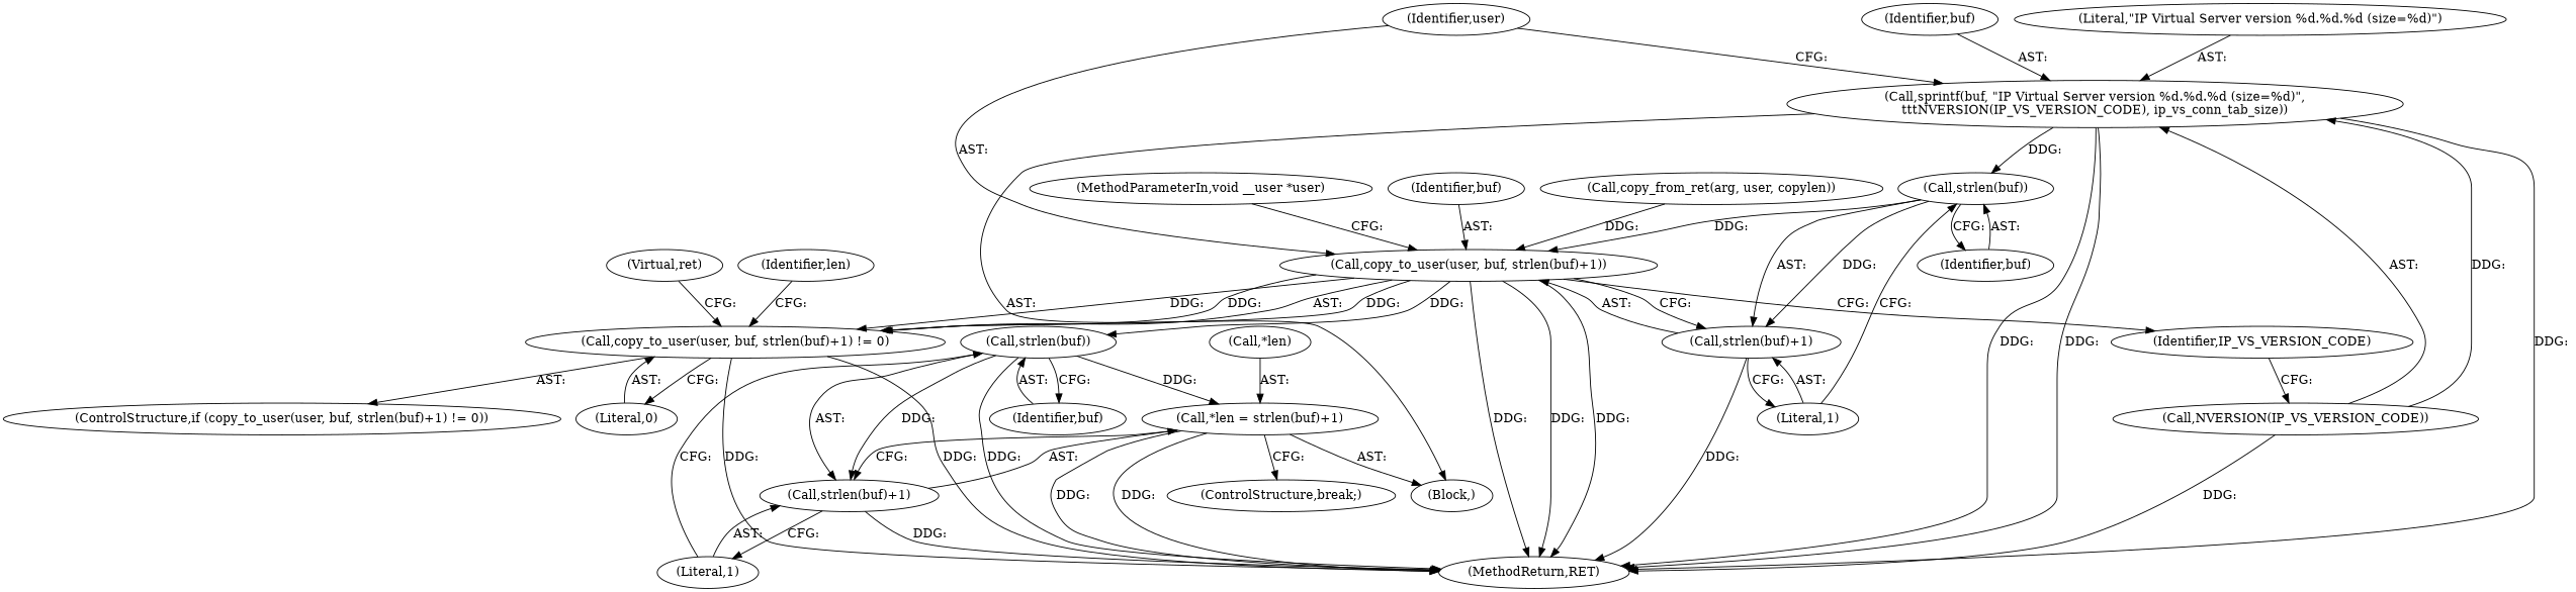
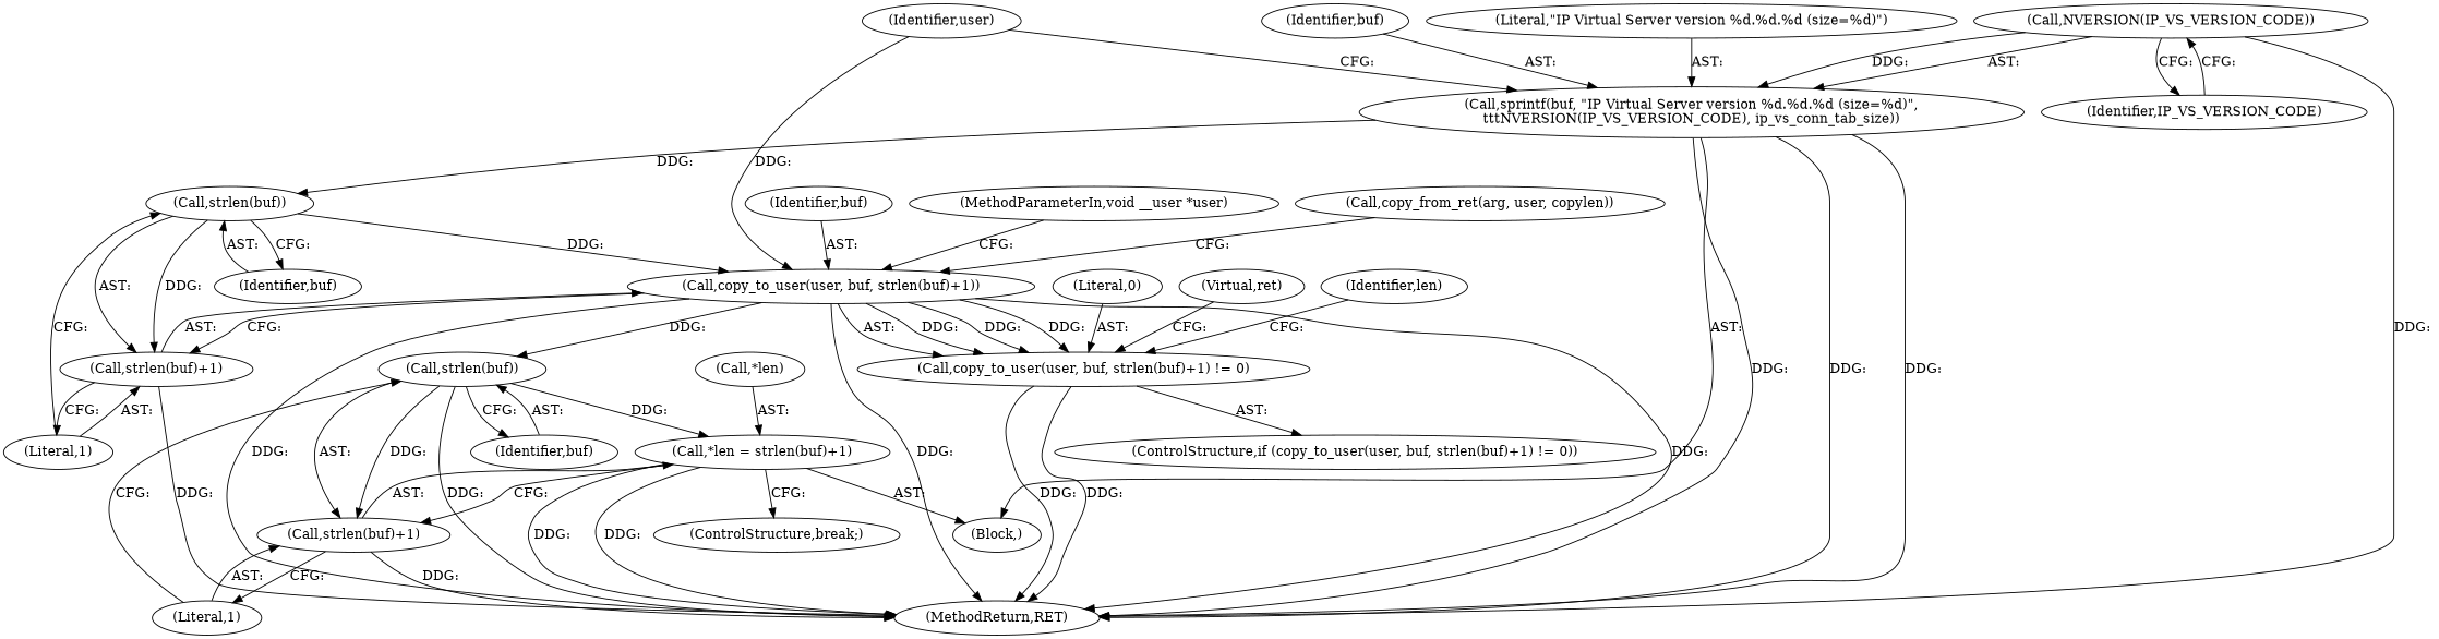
  digraph {
    n1 [label="(Call,sprintf(buf, \"IP Virtual Server version %d.%d.%d (size=%d)\",\n\t\t\tNVERSION(IP_VS_VERSION_CODE), ip_vs_conn_tab_size))"]
    n2 [label="(Call,strlen(buf))"]
    n3 [label="(MethodReturn,RET)"]
    n4 [label="(Block,)"]
    n5 [label="(Call,copy_to_user(user, buf, strlen(buf)+1))"]
    n6 [label="(Call,strlen(buf)+1)"]
    n7 [label="(Identifier,buf)"]
    n8 [label="(Call,NVERSION(IP_VS_VERSION_CODE))"]
    n9 [label="(Identifier,IP_VS_VERSION_CODE)"]
    n10 [label="(Call,copy_to_user(user, buf, strlen(buf)+1) != 0)"]
    n11 [label="(Call,strlen(buf))"]
    n12 [label="(Literal,1)"]
    n13 [label="(ControlStructure,if (copy_to_user(user, buf, strlen(buf)+1) != 0))"]
    n14 [label="(Literal,0)"]
    n15 [label="(Call,*len = strlen(buf)+1)"]
    n16 [label="(Call,strlen(buf)+1)"]
    n17 [label="(Identifier,buf)"]
    n18 [label="(ControlStructure,break;)"]
    n19 [label="(Literal,1)"]
    n20 [label="(Identifier,buf)"]
    n21 [label="(MethodParameterIn,void __user *user)"]
    n22 [label="(Call,*len)"]
    n23 [label="(Call,copy_from_ret(arg, user, copylen))"]
    n24 [label="(Literal,\"IP Virtual Server version %d.%d.%d (size=%d)\")"]
    n25 [label="(Identifier,user)"]
    n26 [label="(Virtual,ret)"]
    n27 [label="(Identifier,len)"]
    n28 [label="(Identifier,buf)"]
    n1 -> n2 [label="DDG: "]
    n1 -> n3 [label="DDG: "]
    n1 -> n3 [label="DDG: "]
    n1 -> n3 [label="DDG: "]
    n1 -> n4 [label="AST: "]
    n2 -> n5 [label="DDG: "]
    n2 -> n6 [label="AST: "]
    n2 -> n6 [label="DDG: "]
    n2 -> n7 [label="CFG: "]
    n5 -> n3 [label="DDG: "]
    n5 -> n3 [label="DDG: "]
    n5 -> n3 [label="DDG: "]
    n5 -> n6 [label="CFG: "]
    n5 -> n10 [label="AST: "]
    n5 -> n10 [label="DDG: "]
    n5 -> n10 [label="DDG: "]
    n5 -> n10 [label="DDG: "]
    n5 -> n11 [label="DDG: "]
    n6 -> n3 [label="DDG: "]
    n6 -> n5 [label="AST: "]
    n6 -> n12 [label="CFG: "]
    n7 -> n2 [label="AST: "]
    n8 -> n1 [label="AST: "]
    n8 -> n1 [label="DDG: "]
    n8 -> n3 [label="DDG: "]
-   n5 -> n9 [label="CFG: "]
+   n8 -> n9 [label="CFG: "]
    n9 -> n8 [label="CFG: "]
    n10 -> n3 [label="DDG: "]
    n10 -> n3 [label="DDG: "]
    n10 -> n13 [label="AST: "]
-   n10 -> n14 [label="CFG: "]
    n11 -> n3 [label="DDG: "]
    n11 -> n15 [label="DDG: "]
    n11 -> n16 [label="AST: "]
    n11 -> n16 [label="DDG: "]
    n11 -> n17 [label="CFG: "]
    n12 -> n2 [label="CFG: "]
    n12 -> n6 [label="AST: "]
    n14 -> n10 [label="AST: "]
    n15 -> n3 [label="DDG: "]
    n15 -> n3 [label="DDG: "]
    n15 -> n4 [label="AST: "]
    n15 -> n16 [label="CFG: "]
    n15 -> n18 [label="CFG: "]
    n16 -> n3 [label="DDG: "]
    n16 -> n15 [label="AST: "]
    n16 -> n19 [label="CFG: "]
    n17 -> n11 [label="AST: "]
    n19 -> n11 [label="CFG: "]
    n19 -> n16 [label="AST: "]
    n20 -> n1 [label="AST: "]
    n21 -> n5 [label="CFG: "]
    n22 -> n15 [label="AST: "]
-   n23 -> n5 [label="DDG: "]
+   n23 -> n5 [label="CFG: "]
    n24 -> n1 [label="AST: "]
    n25 -> n1 [label="CFG: "]
-   n25 -> n5 [label="AST: "]
+   n25 -> n5 [label="DDG: "]
    n26 -> n10 [label="CFG: "]
    n27 -> n10 [label="CFG: "]
    n28 -> n5 [label="AST: "]
  }
